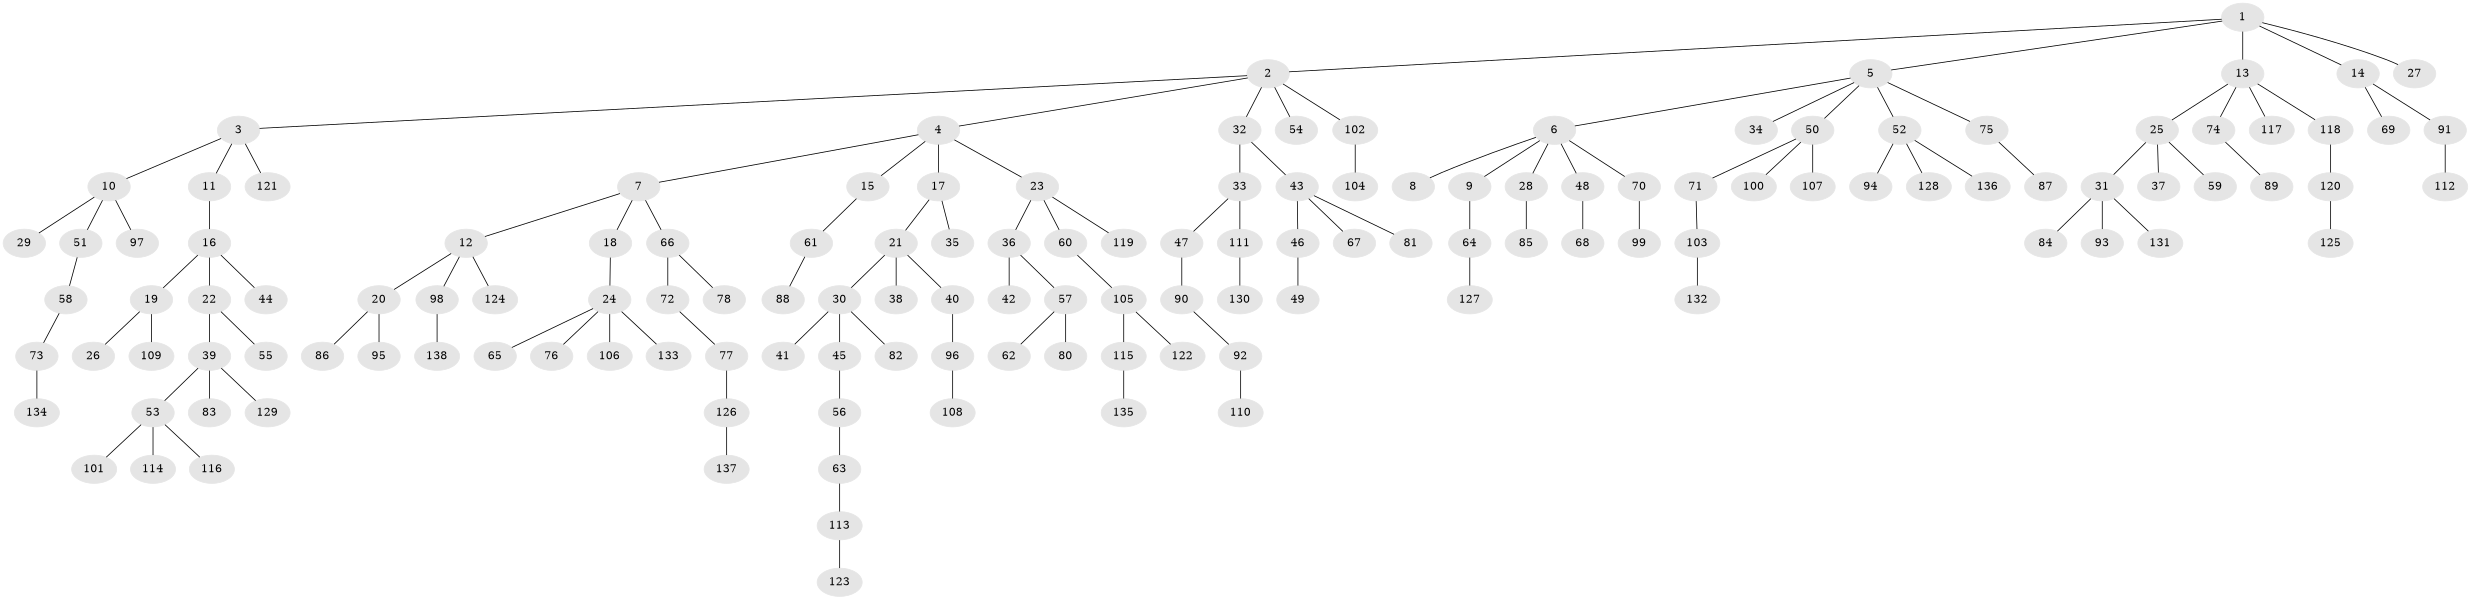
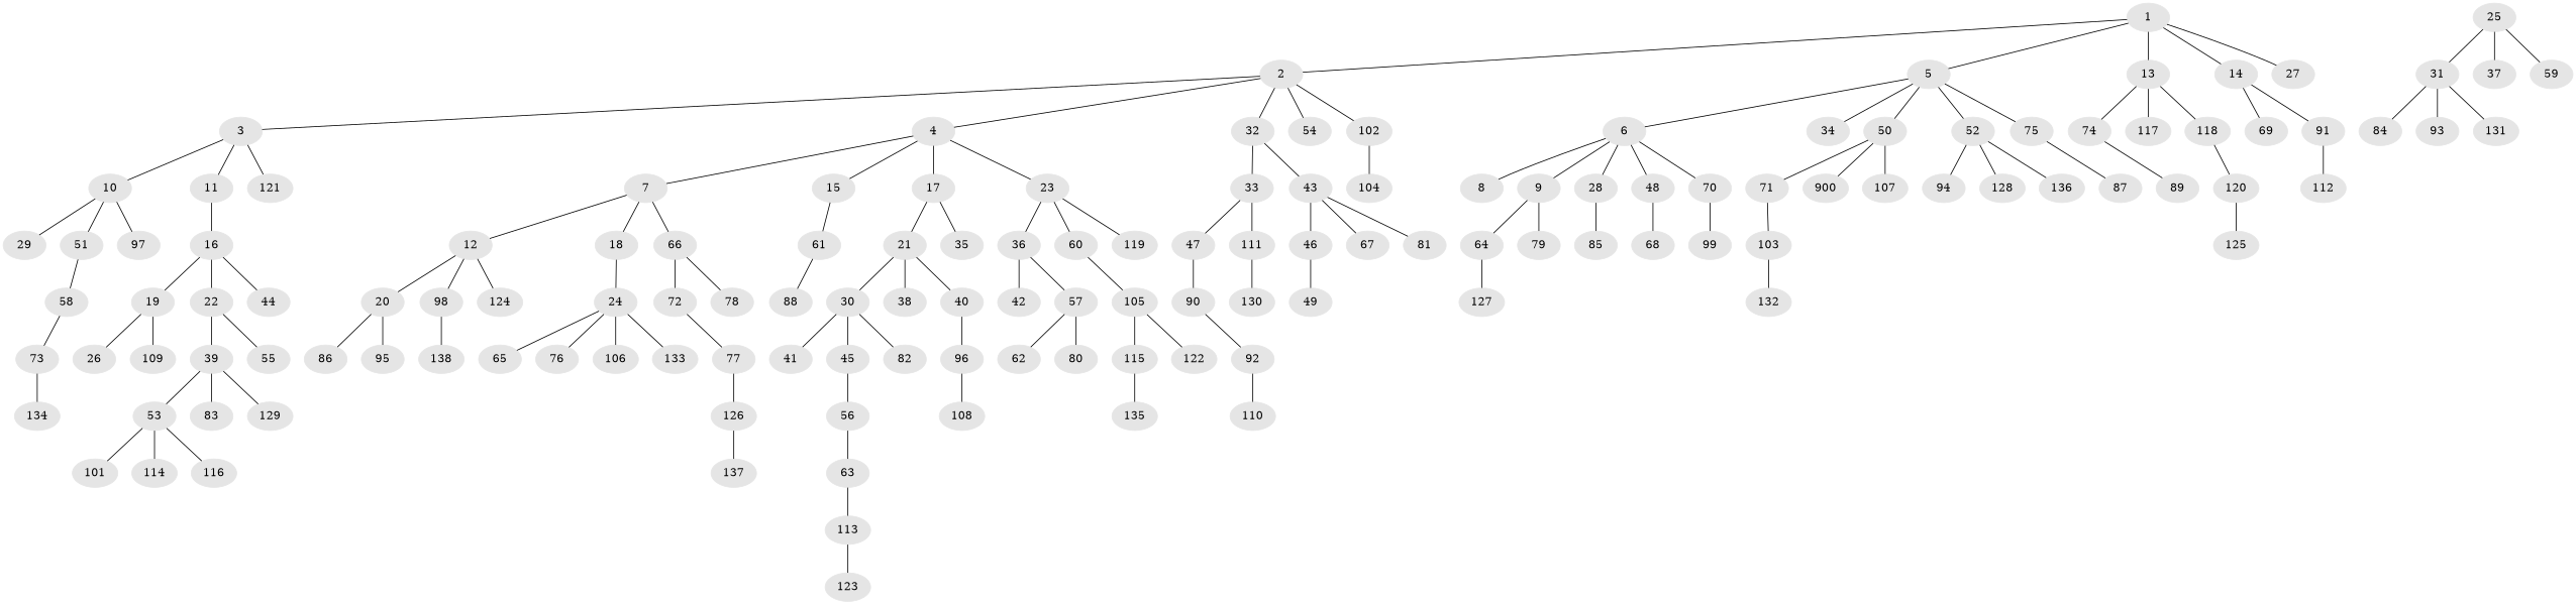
  graph {
    node [color=gray90 style=filled]
    1
    2
    5
    13
    14
    27
    3
    4
    32
    54
    102
    6
    34
    50
    52
    75
    25
    74
    117
    118
    69
    91
    10
    11
    121
    7
    15
    17
    23
    33
    43
    104
    29
    51
    97
    16
    12
    18
    66
    61
    21
    35
    36
    60
    119
    8
    9
    28
    48
    70
    71
-   100
+   100 [label=900]
    107
    94
    128
    136
    87
    64
+   79
    85
    68
    99
    20
    98
    124
    24
    72
    78
    127
    58
    19
    22
    44
    86
    95
    138
    31
    37
    59
    89
    120
    112
    88
    26
    109
    39
    55
    30
    38
    40
    65
    76
    106
    133
    41
    45
    82
    96
    53
    83
    129
    42
    57
    105
    84
    93
    131
    56
    47
    111
    46
    67
    81
    90
    130
    62
    80
    101
    114
    116
    108
    49
    63
    92
    103
    73
    113
    134
    115
    122
    123
    77
    132
    126
    137
    110
    135
    125
    1 -- 2
    1 -- 5
    1 -- 13
    1 -- 14
    1 -- 27
    2 -- 3
    2 -- 4
    2 -- 32
    2 -- 54
    2 -- 102
    5 -- 6
    5 -- 34
    5 -- 50
    5 -- 52
    5 -- 75
-   13 -- 25
    13 -- 74
    13 -- 117
    13 -- 118
    14 -- 69
    14 -- 91
    3 -- 10
    3 -- 11
    3 -- 121
    4 -- 7
    4 -- 15
    4 -- 17
    4 -- 23
    32 -- 33
    32 -- 43
    102 -- 104
    6 -- 8
    6 -- 9
    6 -- 28
    6 -- 48
    6 -- 70
    50 -- 71
    50 -- 100
    50 -- 107
    52 -- 94
    52 -- 128
    52 -- 136
    75 -- 87
    25 -- 31
    25 -- 37
    25 -- 59
    74 -- 89
    118 -- 120
    91 -- 112
    10 -- 29
    10 -- 51
    10 -- 97
    11 -- 16
    7 -- 12
    7 -- 18
    7 -- 66
    15 -- 61
    17 -- 21
    17 -- 35
    23 -- 36
    23 -- 60
    23 -- 119
    33 -- 47
    33 -- 111
    43 -- 46
    43 -- 67
    43 -- 81
    51 -- 58
    16 -- 19
    16 -- 22
    16 -- 44
    12 -- 20
    12 -- 98
    12 -- 124
    18 -- 24
    66 -- 72
    66 -- 78
    61 -- 88
    21 -- 30
    21 -- 38
    21 -- 40
    36 -- 42
    36 -- 57
    60 -- 105
    9 -- 64
+   9 -- 79
    28 -- 85
    48 -- 68
    70 -- 99
    71 -- 103
    64 -- 127
    20 -- 86
    20 -- 95
    98 -- 138
    24 -- 65
    24 -- 76
    24 -- 106
    24 -- 133
    72 -- 77
    58 -- 73
    19 -- 26
    19 -- 109
    22 -- 39
    22 -- 55
    31 -- 84
    31 -- 93
    31 -- 131
    120 -- 125
    39 -- 53
    39 -- 83
    39 -- 129
    30 -- 41
    30 -- 45
    30 -- 82
    40 -- 96
    45 -- 56
    96 -- 108
    53 -- 101
    53 -- 114
    53 -- 116
    57 -- 62
    57 -- 80
    105 -- 115
    105 -- 122
    56 -- 63
    47 -- 90
    111 -- 130
    46 -- 49
    90 -- 92
    63 -- 113
    92 -- 110
    103 -- 132
    73 -- 134
    113 -- 123
    115 -- 135
    77 -- 126
    126 -- 137
  }
